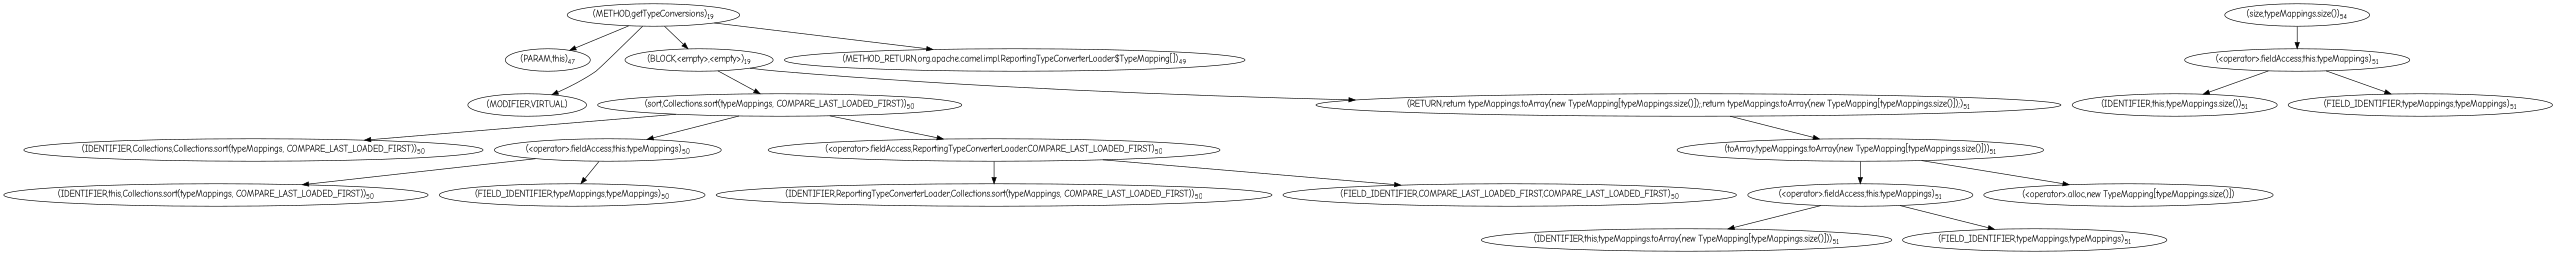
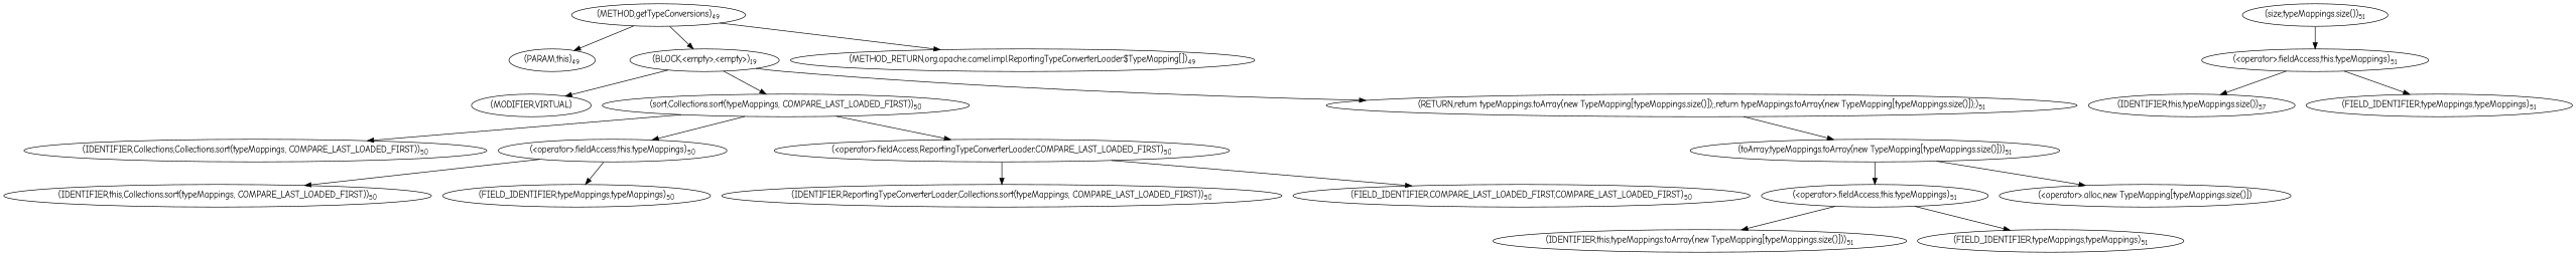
  digraph {
    fontname="Comic Neue"
    node [fontname="Comic Neue"]
    edge [fontname="Comic Neue"]
-   n1 [label=<(METHOD,getTypeConversions)<SUB>19</SUB>>]
-   n2 [label=<(PARAM,this)<SUB>47</SUB>>]
+   n1 [label=<(METHOD,getTypeConversions)<SUB>49</SUB>>]
+   n2 [label=<(PARAM,this)<SUB>49</SUB>>]
    n3 [label=<(BLOCK,&lt;empty&gt;,&lt;empty&gt;)<SUB>19</SUB>>]
    n4 [label=<(MODIFIER,VIRTUAL)>]
    n5 [label=<(METHOD_RETURN,org.apache.camel.impl.ReportingTypeConverterLoader$TypeMapping[])<SUB>49</SUB>>]
    n6 [label=<(sort,Collections.sort(typeMappings, COMPARE_LAST_LOADED_FIRST))<SUB>50</SUB>>]
    n7 [label=<(RETURN,return typeMappings.toArray(new TypeMapping[typeMappings.size()]);,return typeMappings.toArray(new TypeMapping[typeMappings.size()]);)<SUB>51</SUB>>]
    n8 [label=<(IDENTIFIER,Collections,Collections.sort(typeMappings, COMPARE_LAST_LOADED_FIRST))<SUB>50</SUB>>]
    n9 [label=<(&lt;operator&gt;.fieldAccess,this.typeMappings)<SUB>50</SUB>>]
    n10 [label=<(&lt;operator&gt;.fieldAccess,ReportingTypeConverterLoader.COMPARE_LAST_LOADED_FIRST)<SUB>50</SUB>>]
    n11 [label=<(toArray,typeMappings.toArray(new TypeMapping[typeMappings.size()]))<SUB>51</SUB>>]
    n12 [label=<(IDENTIFIER,this,Collections.sort(typeMappings, COMPARE_LAST_LOADED_FIRST))<SUB>50</SUB>>]
    n13 [label=<(FIELD_IDENTIFIER,typeMappings,typeMappings)<SUB>50</SUB>>]
    n14 [label=<(IDENTIFIER,ReportingTypeConverterLoader,Collections.sort(typeMappings, COMPARE_LAST_LOADED_FIRST))<SUB>50</SUB>>]
    n15 [label=<(FIELD_IDENTIFIER,COMPARE_LAST_LOADED_FIRST,COMPARE_LAST_LOADED_FIRST)<SUB>50</SUB>>]
    n16 [label=<(&lt;operator&gt;.fieldAccess,this.typeMappings)<SUB>51</SUB>>]
    n17 [label=<(&lt;operator&gt;.alloc,new TypeMapping[typeMappings.size()])>]
    n18 [label=<(IDENTIFIER,this,typeMappings.toArray(new TypeMapping[typeMappings.size()]))<SUB>51</SUB>>]
    n19 [label=<(FIELD_IDENTIFIER,typeMappings,typeMappings)<SUB>51</SUB>>]
-   n20 [label=<(size,typeMappings.size())<SUB>54</SUB>>]
+   n20 [label=<(size,typeMappings.size())<SUB>51</SUB>>]
    n21 [label=<(&lt;operator&gt;.fieldAccess,this.typeMappings)<SUB>51</SUB>>]
-   n22 [label=<(IDENTIFIER,this,typeMappings.size())<SUB>51</SUB>>]
+   n22 [label=<(IDENTIFIER,this,typeMappings.size())<SUB>57</SUB>>]
    n23 [label=<(FIELD_IDENTIFIER,typeMappings,typeMappings)<SUB>51</SUB>>]
    n1 -> n2
    n1 -> n3
-   n1 -> n4
+   n3 -> n4
    n1 -> n5
    n3 -> n6
    n3 -> n7
    n6 -> n8
    n6 -> n9
    n6 -> n10
    n7 -> n11
    n9 -> n12
    n9 -> n13
    n10 -> n14
    n10 -> n15
    n11 -> n16
    n11 -> n17
    n16 -> n18
    n16 -> n19
    n20 -> n21
    n21 -> n22
    n21 -> n23
  }
